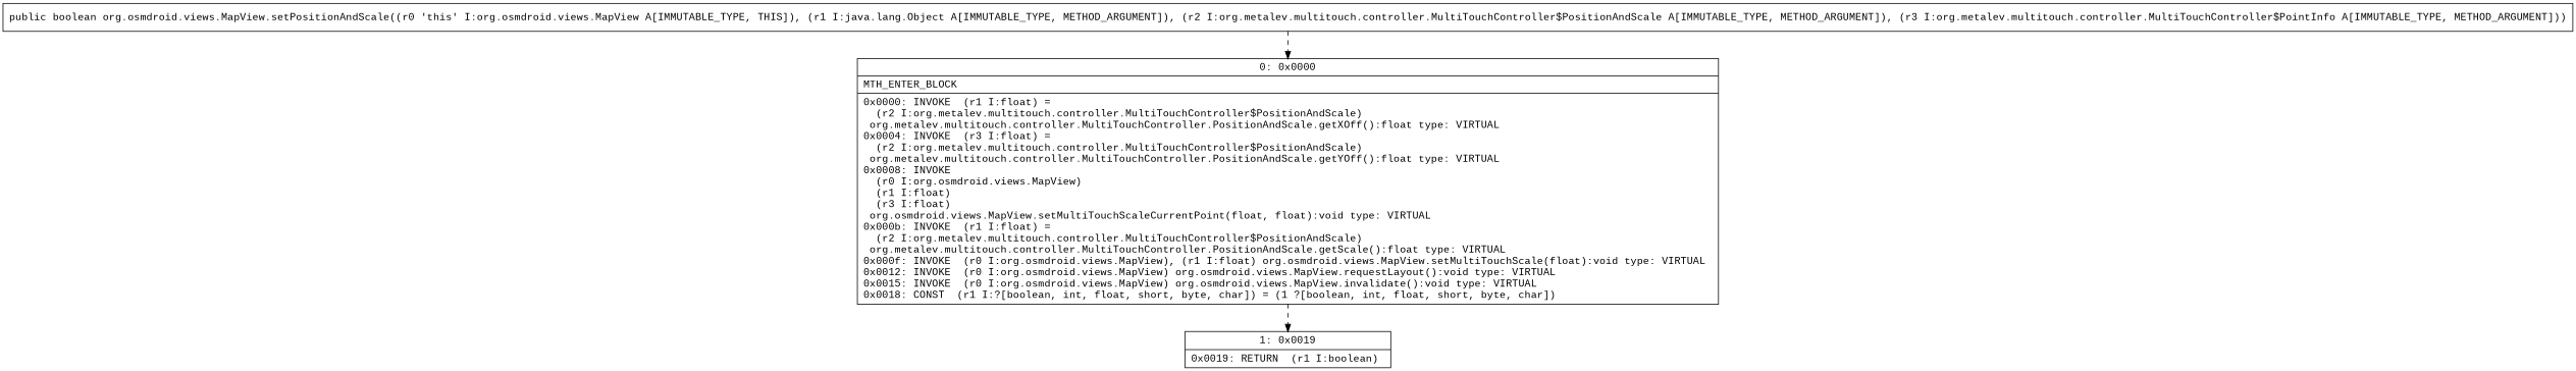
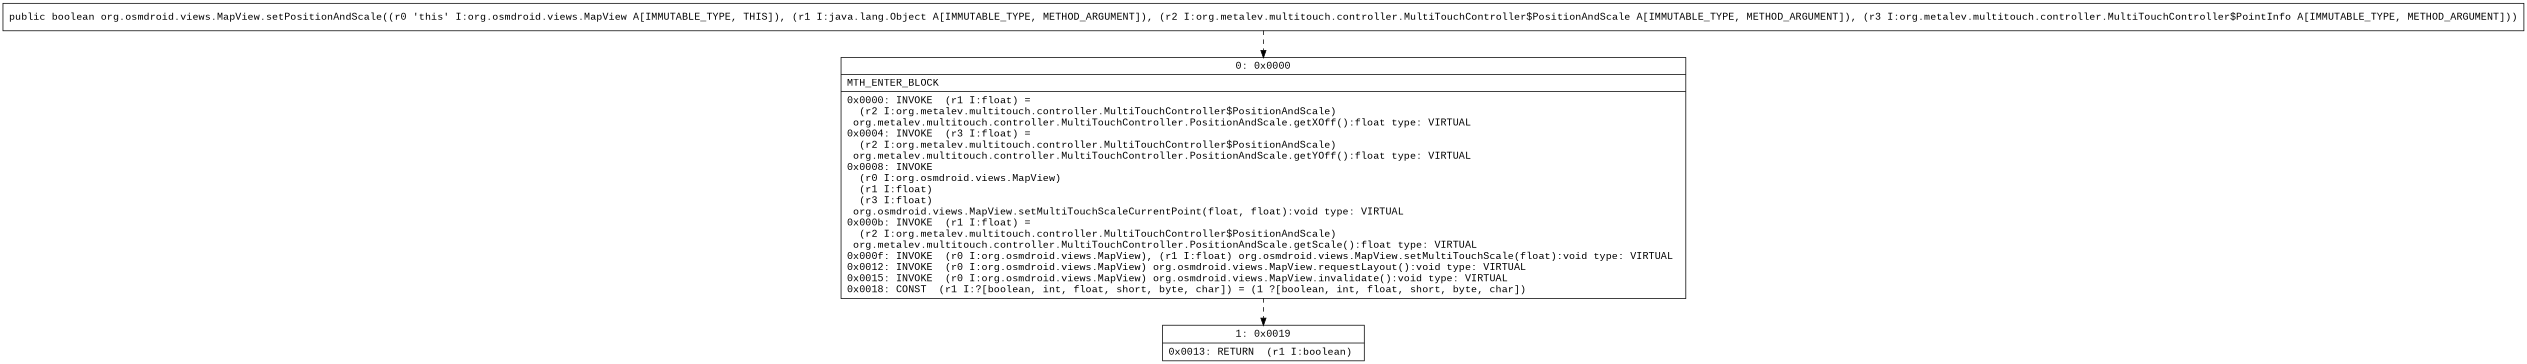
  digraph {
    fontname="Liberation Mono"
    node [shape=record fontname="Liberation Mono"]
    edge [style=dashed fontname="Liberation Mono"]
    n1 [label="{0\:\ 0x0000|MTH_ENTER_BLOCK\l|0x0000: INVOKE  (r1 I:float) = \l  (r2 I:org.metalev.multitouch.controller.MultiTouchController$PositionAndScale)\l org.metalev.multitouch.controller.MultiTouchController.PositionAndScale.getXOff():float type: VIRTUAL \l0x0004: INVOKE  (r3 I:float) = \l  (r2 I:org.metalev.multitouch.controller.MultiTouchController$PositionAndScale)\l org.metalev.multitouch.controller.MultiTouchController.PositionAndScale.getYOff():float type: VIRTUAL \l0x0008: INVOKE  \l  (r0 I:org.osmdroid.views.MapView)\l  (r1 I:float)\l  (r3 I:float)\l org.osmdroid.views.MapView.setMultiTouchScaleCurrentPoint(float, float):void type: VIRTUAL \l0x000b: INVOKE  (r1 I:float) = \l  (r2 I:org.metalev.multitouch.controller.MultiTouchController$PositionAndScale)\l org.metalev.multitouch.controller.MultiTouchController.PositionAndScale.getScale():float type: VIRTUAL \l0x000f: INVOKE  (r0 I:org.osmdroid.views.MapView), (r1 I:float) org.osmdroid.views.MapView.setMultiTouchScale(float):void type: VIRTUAL \l0x0012: INVOKE  (r0 I:org.osmdroid.views.MapView) org.osmdroid.views.MapView.requestLayout():void type: VIRTUAL \l0x0015: INVOKE  (r0 I:org.osmdroid.views.MapView) org.osmdroid.views.MapView.invalidate():void type: VIRTUAL \l0x0018: CONST  (r1 I:?[boolean, int, float, short, byte, char]) = (1 ?[boolean, int, float, short, byte, char]) \l}"]
-   n2 [label="{1\:\ 0x0019|0x0019: RETURN  (r1 I:boolean) \l}"]
+   n2 [label="{1\:\ 0x0019|0x0013: RETURN  (r1 I:boolean) \l}"]
    n3 [label="{public boolean org.osmdroid.views.MapView.setPositionAndScale((r0 'this' I:org.osmdroid.views.MapView A[IMMUTABLE_TYPE, THIS]), (r1 I:java.lang.Object A[IMMUTABLE_TYPE, METHOD_ARGUMENT]), (r2 I:org.metalev.multitouch.controller.MultiTouchController$PositionAndScale A[IMMUTABLE_TYPE, METHOD_ARGUMENT]), (r3 I:org.metalev.multitouch.controller.MultiTouchController$PointInfo A[IMMUTABLE_TYPE, METHOD_ARGUMENT])) }"]
    n1 -> n2
    n3 -> n1
  }
